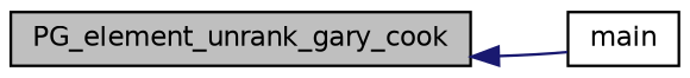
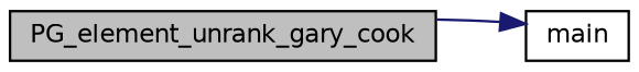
  digraph {
    rankdir=LR
    node [color=black fontname=Helvetica fontsize=10 shape=record style=filled]
    n1 [fillcolor=grey75 fontcolor=black height=0.2 label=PG_element_unrank_gary_cook width=0.4]
    n2 [fillcolor=white height=0.2 label=main width=0.4]
-   n1 -> n2 [color=midnightblue dir=back fontname=Helvetica fontsize=10 labelfontname=Helvetica labelfontsize=10 style=solid]
+   n2 -> n1 [color=midnightblue dir=back fontname=Helvetica fontsize=10 labelfontname=Helvetica labelfontsize=10 style=solid]
  }
